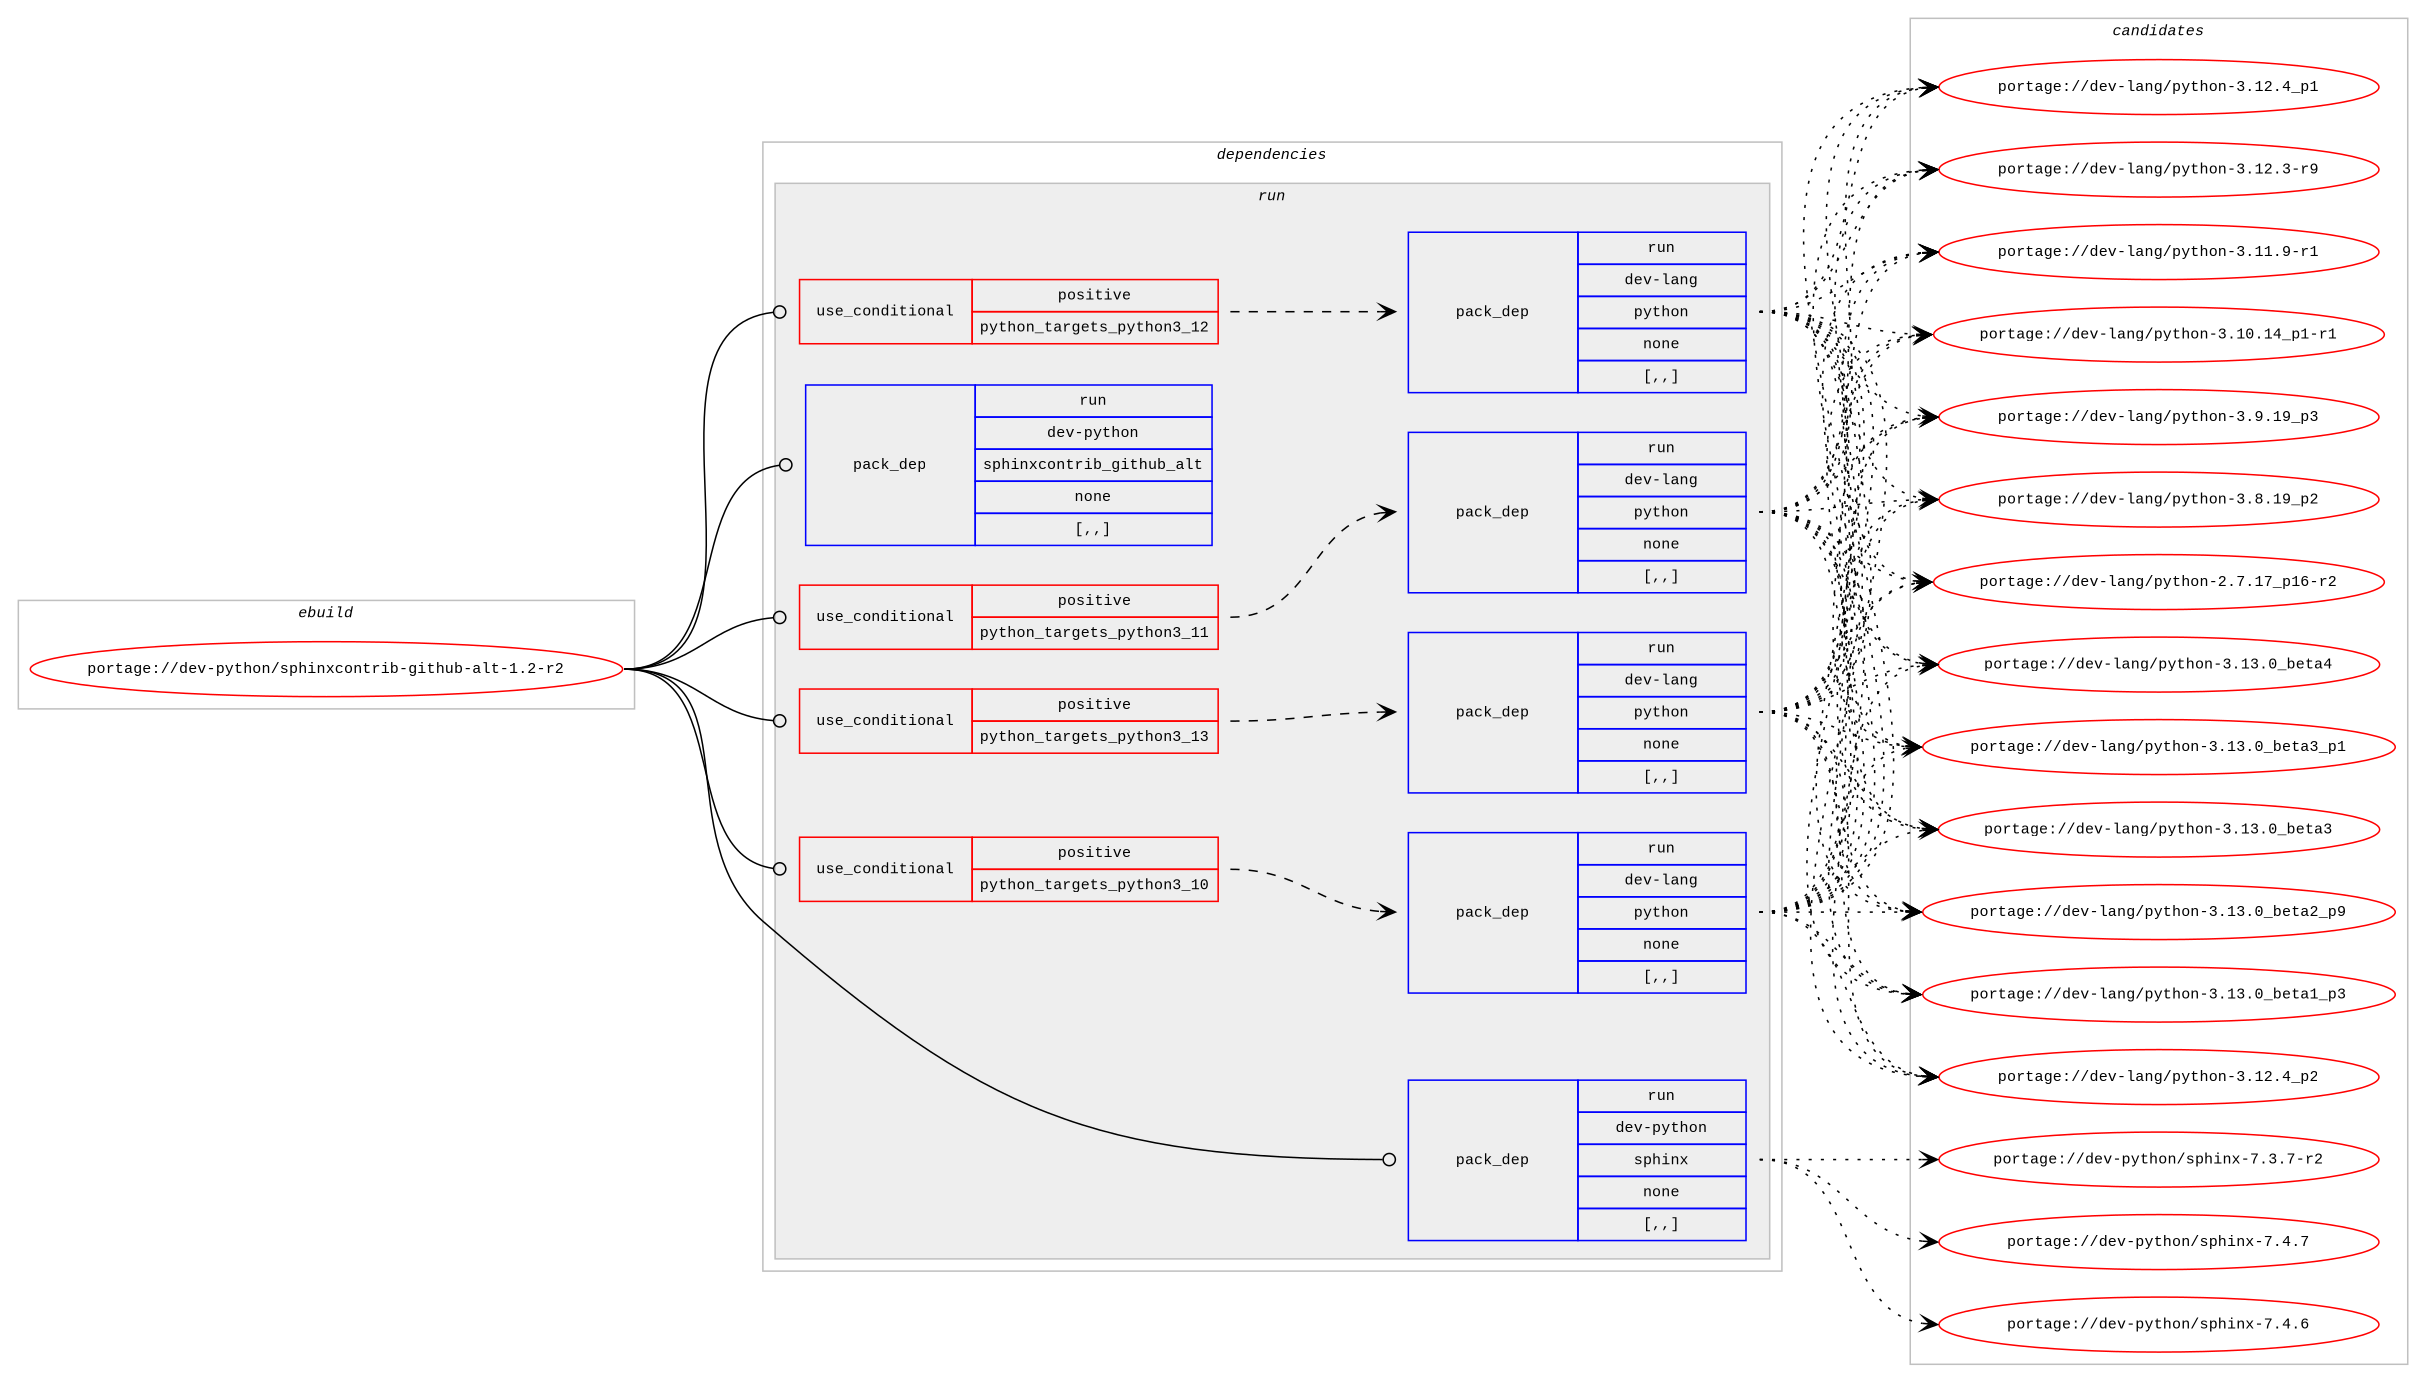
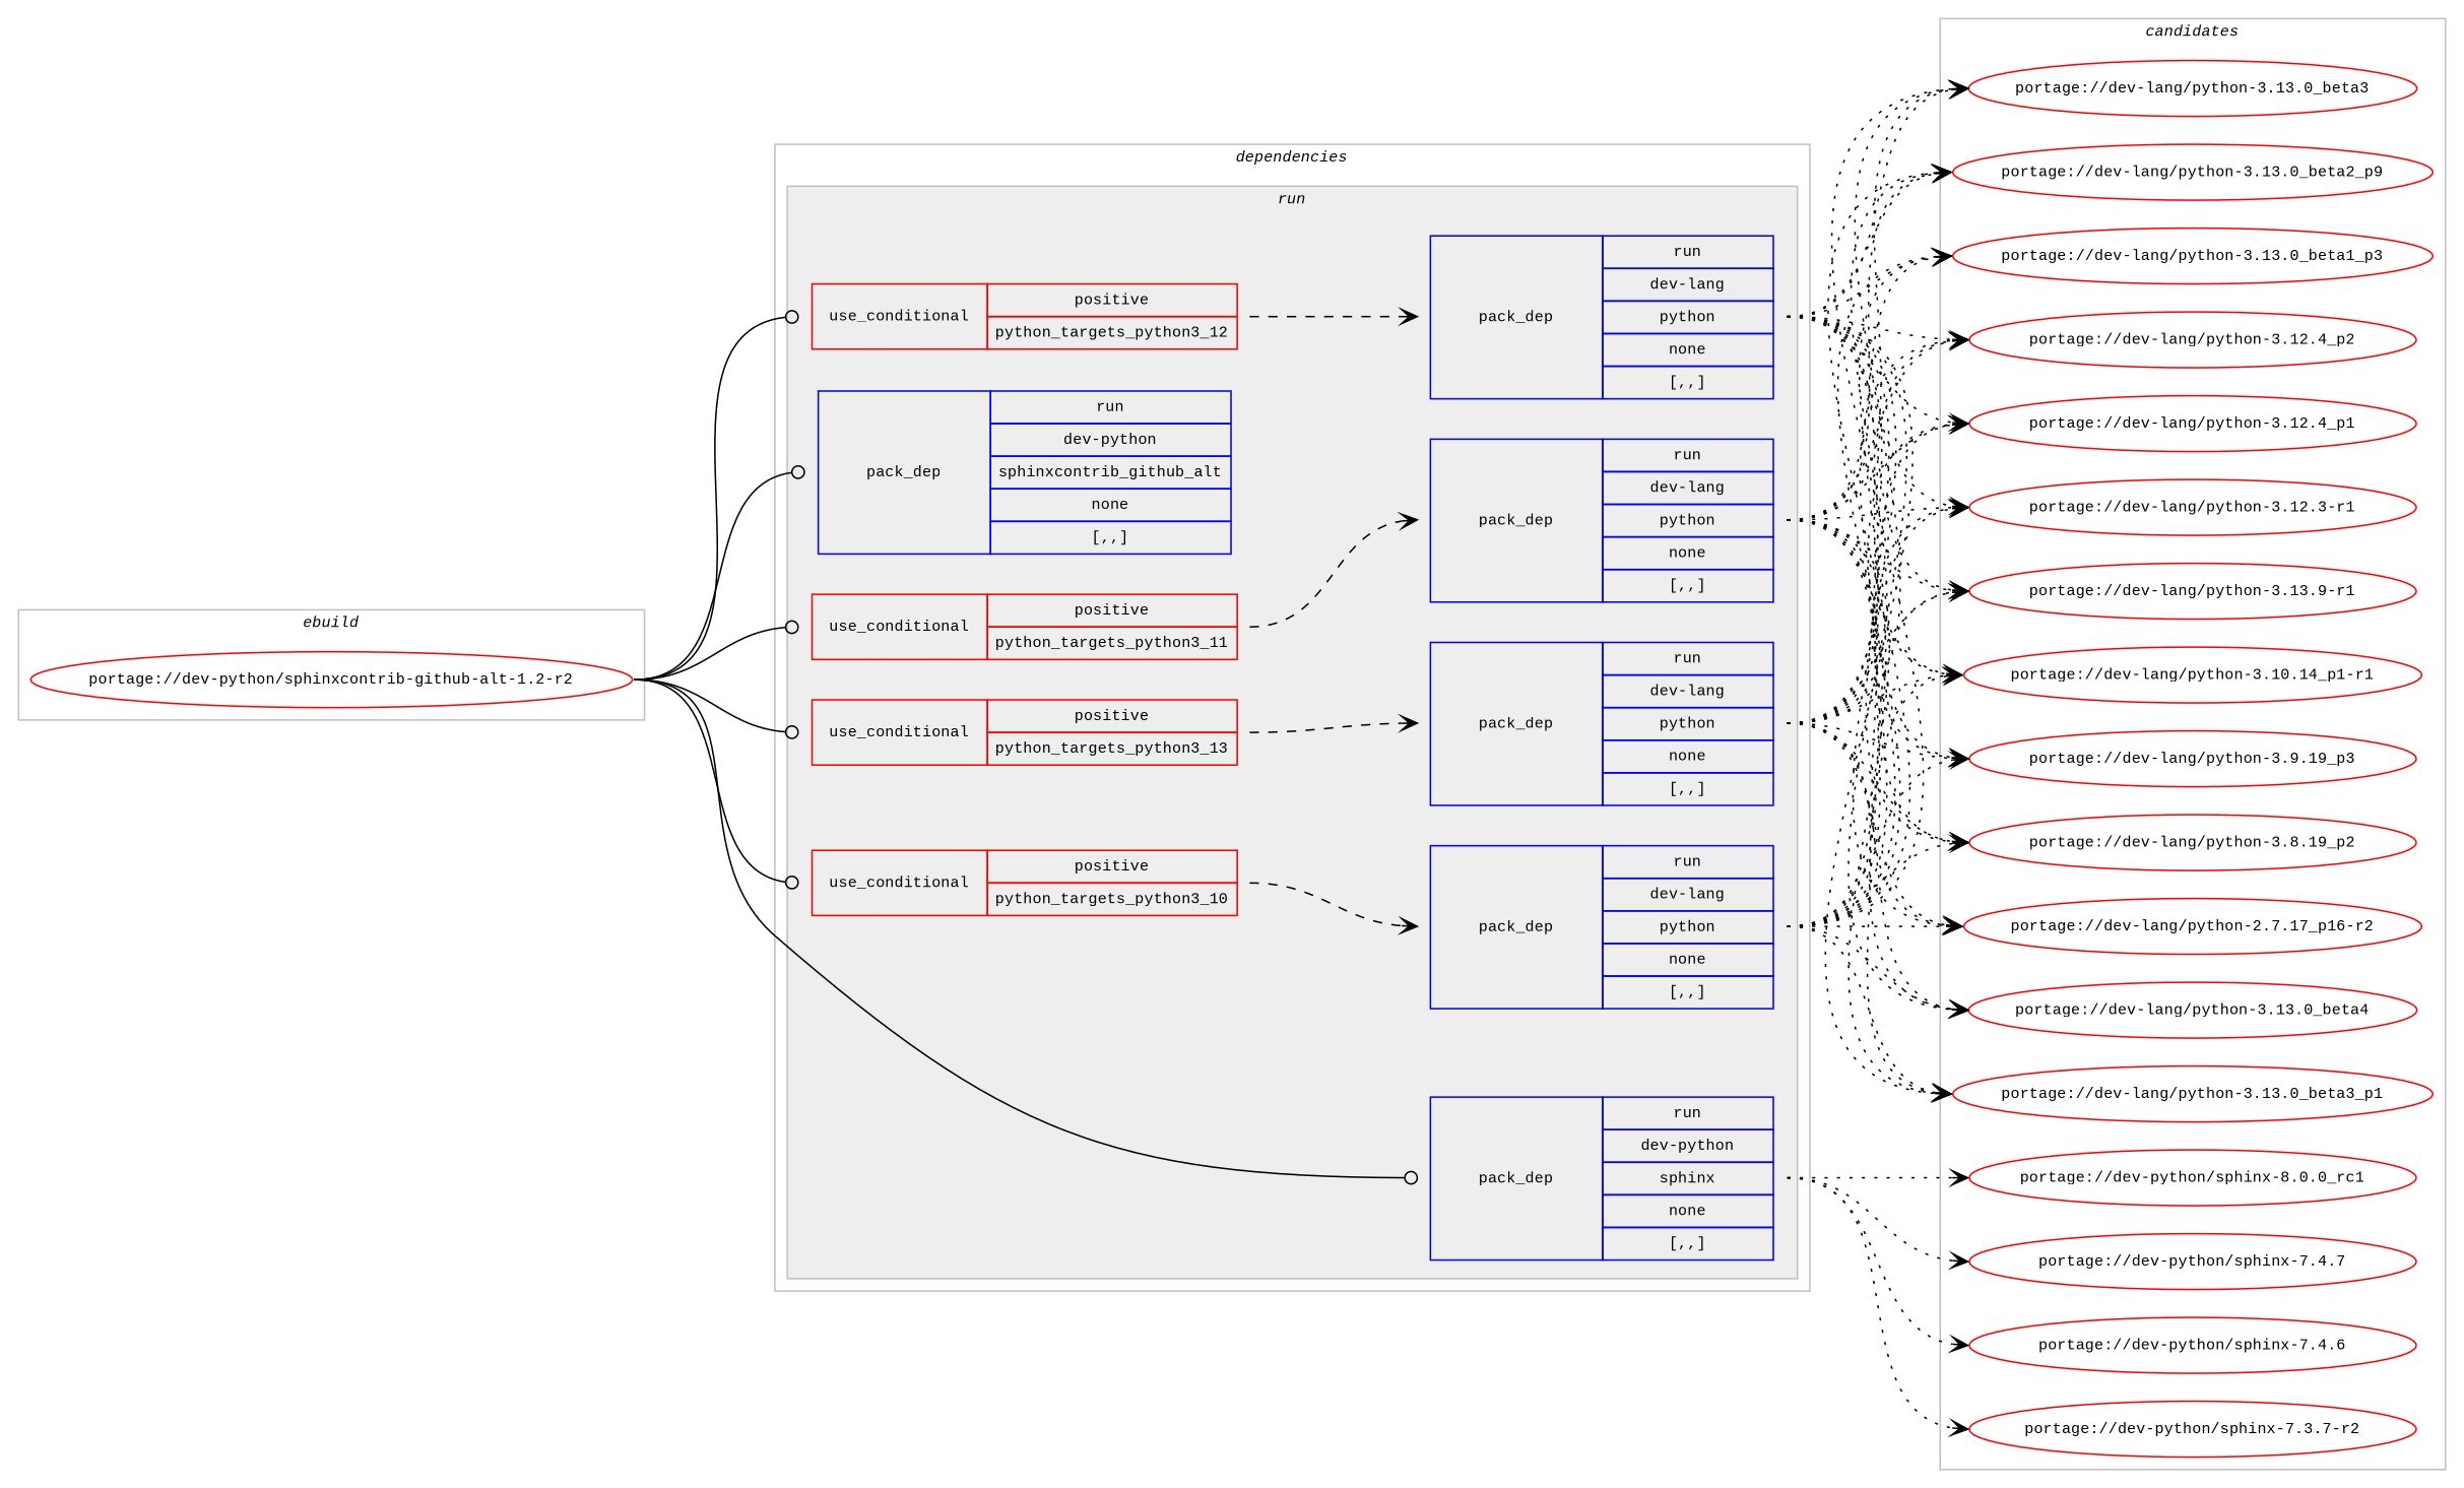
  digraph {
    compound=true
    concentrate=true
    fontname="Liberation Mono"
    fontsize=10
    newrank=true
    rankdir=LR
    ranksep=1.5
    node [color=red fontname="Liberation Mono" fontsize=10]
    edge [arrowhead=vee fontname="Liberation Mono" headport=w style=dotted tailport=e weight=100]
    n1 [label="portage://dev-python/sphinxcontrib-github-alt-1.2-r2" width=4]
    n2 [color=blue label=<<TABLE BORDER="0" CELLBORDER="1" CELLSPACING="0" CELLPADDING="4" WIDTH="220"><TR><TD ROWSPAN="6" CELLPADDING="30">pack_dep</TD></TR><TR><TD WIDTH="110">run</TD></TR><TR><TD>dev-lang</TD></TR><TR><TD>python</TD></TR><TR><TD>none</TD></TR><TR><TD>[,,]</TD></TR></TABLE>> shape=none]
    n3 [label=<<TABLE BORDER="0" CELLBORDER="1" CELLSPACING="0" CELLPADDING="4"><TR><TD ROWSPAN="3" CELLPADDING="10">use_conditional</TD></TR><TR><TD>positive</TD></TR><TR><TD>python_targets_python3_10</TD></TR></TABLE>> shape=none]
    n4 [color=blue label=<<TABLE BORDER="0" CELLBORDER="1" CELLSPACING="0" CELLPADDING="4" WIDTH="220"><TR><TD ROWSPAN="6" CELLPADDING="30">pack_dep</TD></TR><TR><TD WIDTH="110">run</TD></TR><TR><TD>dev-lang</TD></TR><TR><TD>python</TD></TR><TR><TD>none</TD></TR><TR><TD>[,,]</TD></TR></TABLE>> shape=none]
    n5 [label=<<TABLE BORDER="0" CELLBORDER="1" CELLSPACING="0" CELLPADDING="4"><TR><TD ROWSPAN="3" CELLPADDING="10">use_conditional</TD></TR><TR><TD>positive</TD></TR><TR><TD>python_targets_python3_11</TD></TR></TABLE>> shape=none]
    n6 [color=blue label=<<TABLE BORDER="0" CELLBORDER="1" CELLSPACING="0" CELLPADDING="4" WIDTH="220"><TR><TD ROWSPAN="6" CELLPADDING="30">pack_dep</TD></TR><TR><TD WIDTH="110">run</TD></TR><TR><TD>dev-lang</TD></TR><TR><TD>python</TD></TR><TR><TD>none</TD></TR><TR><TD>[,,]</TD></TR></TABLE>> shape=none]
    n7 [label=<<TABLE BORDER="0" CELLBORDER="1" CELLSPACING="0" CELLPADDING="4"><TR><TD ROWSPAN="3" CELLPADDING="10">use_conditional</TD></TR><TR><TD>positive</TD></TR><TR><TD>python_targets_python3_12</TD></TR></TABLE>> shape=none]
    n8 [color=blue label=<<TABLE BORDER="0" CELLBORDER="1" CELLSPACING="0" CELLPADDING="4" WIDTH="220"><TR><TD ROWSPAN="6" CELLPADDING="30">pack_dep</TD></TR><TR><TD WIDTH="110">run</TD></TR><TR><TD>dev-lang</TD></TR><TR><TD>python</TD></TR><TR><TD>none</TD></TR><TR><TD>[,,]</TD></TR></TABLE>> shape=none]
    n9 [label=<<TABLE BORDER="0" CELLBORDER="1" CELLSPACING="0" CELLPADDING="4"><TR><TD ROWSPAN="3" CELLPADDING="10">use_conditional</TD></TR><TR><TD>positive</TD></TR><TR><TD>python_targets_python3_13</TD></TR></TABLE>> shape=none]
    n10 [color=blue label=<<TABLE BORDER="0" CELLBORDER="1" CELLSPACING="0" CELLPADDING="4" WIDTH="220"><TR><TD ROWSPAN="6" CELLPADDING="30">pack_dep</TD></TR><TR><TD WIDTH="110">run</TD></TR><TR><TD>dev-python</TD></TR><TR><TD>sphinx</TD></TR><TR><TD>none</TD></TR><TR><TD>[,,]</TD></TR></TABLE>> shape=none]
    n11 [color=blue label=<<TABLE BORDER="0" CELLBORDER="1" CELLSPACING="0" CELLPADDING="4" WIDTH="220"><TR><TD ROWSPAN="6" CELLPADDING="30">pack_dep</TD></TR><TR><TD WIDTH="110">run</TD></TR><TR><TD>dev-python</TD></TR><TR><TD>sphinxcontrib_github_alt</TD></TR><TR><TD>none</TD></TR><TR><TD>[,,]</TD></TR></TABLE>> shape=none]
    n12 [label="portage://dev-lang/python-3.13.0_beta4" width=4]
    n13 [label="portage://dev-lang/python-3.13.0_beta3_p1" width=4]
    n14 [label="portage://dev-lang/python-3.13.0_beta3" width=4]
    n15 [label="portage://dev-lang/python-3.13.0_beta2_p9" width=4]
    n16 [label="portage://dev-lang/python-3.13.0_beta1_p3" width=4]
    n17 [label="portage://dev-lang/python-3.12.4_p2" width=4]
    n18 [label="portage://dev-lang/python-3.12.4_p1" width=4]
-   n19 [label="portage://dev-lang/python-3.12.3-r9" width=4]
-   n20 [label="portage://dev-lang/python-3.11.9-r1" width=4]
+   n19 [label="portage://dev-lang/python-3.12.3-r1" width=4]
+   n20 [label="portage://dev-lang/python-3.13.9-r1" width=4]
    n21 [label="portage://dev-lang/python-3.10.14_p1-r1" width=4]
    n22 [label="portage://dev-lang/python-3.9.19_p3" width=4]
    n23 [label="portage://dev-lang/python-3.8.19_p2" width=4]
    n24 [label="portage://dev-lang/python-2.7.17_p16-r2" width=4]
+   n25 [label="portage://dev-python/sphinx-8.0.0_rc1" width=4]
    n26 [label="portage://dev-python/sphinx-7.4.7" width=4]
    n27 [label="portage://dev-python/sphinx-7.4.6" width=4]
    n28 [label="portage://dev-python/sphinx-7.3.7-r2" width=4]
    subgraph cluster_1 {
      color=gray
      label=<<i>ebuild</i>>
      n1
    }
    subgraph cluster_2 {
      color=gray
      label=<<i>dependencies</i>>
      subgraph cluster_3 {
        color=gray
        fillcolor="#eeeeee"
        label=<<i>compile</i>>
        style=filled
      }
      subgraph cluster_4 {
        color=gray
        fillcolor="#eeeeee"
        label=<<i>compile and run</i>>
        style=filled
      }
      subgraph cluster_5 {
        color=gray
        fillcolor="#eeeeee"
        label=<<i>run</i>>
        style=filled
        subgraph sub_6 {
          color=gray
          fillcolor="#eeeeee"
          label=<<i>run</i>>
          style=filled
          n3
          subgraph sub_7 {
            color=gray
            fillcolor="#eeeeee"
            label=<<i>run</i>>
            style=filled
            n2
          }
        }
        subgraph sub_8 {
          color=gray
          fillcolor="#eeeeee"
          label=<<i>run</i>>
          style=filled
          n5
          subgraph sub_9 {
            color=gray
            fillcolor="#eeeeee"
            label=<<i>run</i>>
            style=filled
            n4
          }
        }
        subgraph sub_10 {
          color=gray
          fillcolor="#eeeeee"
          label=<<i>run</i>>
          style=filled
          n7
          subgraph sub_11 {
            color=gray
            fillcolor="#eeeeee"
            label=<<i>run</i>>
            style=filled
            n6
          }
        }
        subgraph sub_12 {
          color=gray
          fillcolor="#eeeeee"
          label=<<i>run</i>>
          style=filled
          n9
          subgraph sub_13 {
            color=gray
            fillcolor="#eeeeee"
            label=<<i>run</i>>
            style=filled
            n8
          }
        }
        subgraph sub_14 {
          color=gray
          fillcolor="#eeeeee"
          label=<<i>run</i>>
          style=filled
          n10
        }
        subgraph sub_15 {
          color=gray
          fillcolor="#eeeeee"
          label=<<i>run</i>>
          style=filled
          n11
        }
      }
    }
    subgraph cluster_16 {
      color=gray
      label=<<i>candidates</i>>
      rank=same
      subgraph sub_17 {
        color=black
        label=<<i>candidates</i>>
        nodesep=1
        rank=same
        n12
        n13
        n14
        n15
        n16
        n17
        n18
        n19
        n20
        n21
        n22
        n23
        n24
      }
      subgraph sub_18 {
        color=black
        label=<<i>candidates</i>>
        nodesep=1
        rank=same
        n12
        n13
        n14
        n15
        n16
        n17
        n18
        n19
        n20
        n21
        n22
        n23
        n24
      }
      subgraph sub_19 {
        color=black
        label=<<i>candidates</i>>
        nodesep=1
        rank=same
        n12
        n13
        n14
        n15
        n16
        n17
        n18
        n19
        n20
        n21
        n22
        n23
        n24
      }
      subgraph sub_20 {
        color=black
        label=<<i>candidates</i>>
        nodesep=1
        rank=same
        n12
        n13
        n14
        n15
        n16
        n17
        n18
        n19
        n20
        n21
        n22
        n23
        n24
      }
      subgraph sub_21 {
        color=black
        label=<<i>candidates</i>>
        nodesep=1
        rank=same
+       n25
        n26
        n27
        n28
      }
      subgraph sub_22 {
        color=black
        label=<<i>candidates</i>>
        nodesep=1
        rank=same
      }
    }
    n1 -> n3 [arrowhead=odot style=solid weight=20]
    n1 -> n5 [arrowhead=odot style=solid weight=20]
    n1 -> n7 [arrowhead=odot style=solid weight=20]
    n1 -> n9 [arrowhead=odot style=solid weight=20]
    n1 -> n10 [arrowhead=odot style=solid weight=20]
    n1 -> n11 [arrowhead=odot style=solid weight=20]
    n2 -> n12
    n2 -> n13
    n2 -> n14
    n2 -> n15
    n2 -> n16
    n2 -> n17
    n2 -> n18
    n2 -> n19
    n2 -> n20
    n2 -> n21
    n2 -> n22
    n2 -> n23
    n2 -> n24
    n3 -> n2 [style=dashed weight=20]
    n4 -> n12
    n4 -> n13
    n4 -> n14
    n4 -> n15
    n4 -> n16
    n4 -> n17
    n4 -> n18
    n4 -> n19
    n4 -> n20
    n4 -> n21
    n4 -> n22
    n4 -> n23
    n4 -> n24
    n5 -> n4 [style=dashed weight=20]
    n6 -> n12
    n6 -> n13
    n6 -> n14
    n6 -> n15
    n6 -> n16
    n6 -> n17
    n6 -> n18
    n6 -> n19
    n6 -> n20
    n6 -> n21
    n6 -> n22
    n6 -> n23
    n6 -> n24
    n7 -> n6 [style=dashed weight=20]
    n8 -> n12
    n8 -> n13
    n8 -> n14
    n8 -> n15
    n8 -> n16
    n8 -> n17
    n8 -> n18
    n8 -> n19
    n8 -> n20
    n8 -> n21
    n8 -> n22
    n8 -> n23
    n8 -> n24
    n9 -> n8 [style=dashed weight=20]
+   n10 -> n25
    n10 -> n26
    n10 -> n27
    n10 -> n28
  }
